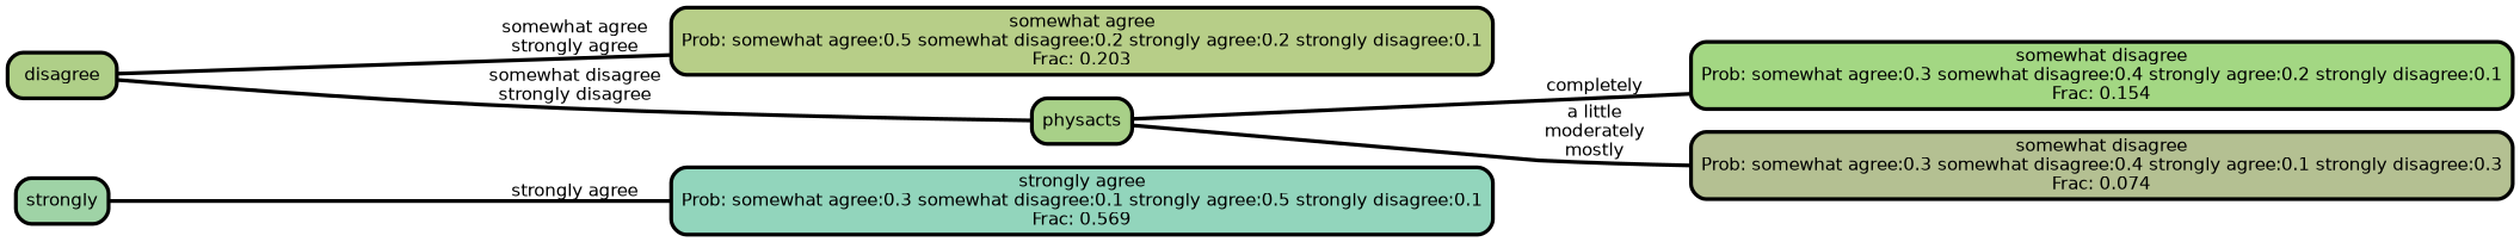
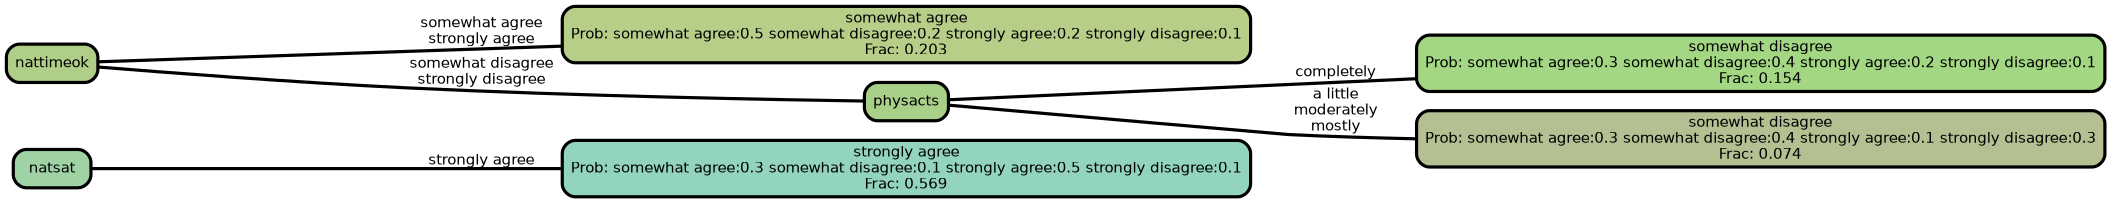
  graph {
    rankdir=LR
    ranksep="0 equally"
    splines=straight
    node [color=black fontcolor=black fontname=helvetica penwidth=3 shape=box style="filled, rounded"]
    edge [color=black fontname=helvetica penwidth=3]
    n1 [fillcolor="#92d5bc" label="strongly agree\nProb: somewhat agree:0.3 somewhat disagree:0.1 strongly agree:0.5 strongly disagree:0.1\nFrac: 0.569"]
-   n2 [fillcolor="#9fd3a6" label=strongly]
-   n3 [fillcolor="#afcf88" label=disagree]
+   n2 [fillcolor="#9fd3a6" label=natsat]
+   n3 [fillcolor="#afcf88" label=nattimeok]
    n4 [fillcolor="#b7ce88" label="somewhat agree\nProb: somewhat agree:0.5 somewhat disagree:0.2 strongly agree:0.2 strongly disagree:0.1\nFrac: 0.203"]
    n5 [fillcolor="#a8d088" label=physacts]
    n6 [fillcolor="#a3d783" label="somewhat disagree\nProb: somewhat agree:0.3 somewhat disagree:0.4 strongly agree:0.2 strongly disagree:0.1\nFrac: 0.154"]
    n7 [fillcolor="#b4c092" label="somewhat disagree\nProb: somewhat agree:0.3 somewhat disagree:0.4 strongly agree:0.1 strongly disagree:0.3\nFrac: 0.074"]
    subgraph sub_1 {
      rank=same
    }
    n2 -- n1 [label=" strongly agree"]
    n3 -- n4 [label=" somewhat agree\n strongly agree"]
    n3 -- n5 [label=" somewhat disagree\n strongly disagree"]
    n5 -- n6 [label=" completely"]
    n5 -- n7 [label=" a little\n moderately\n mostly"]
  }
